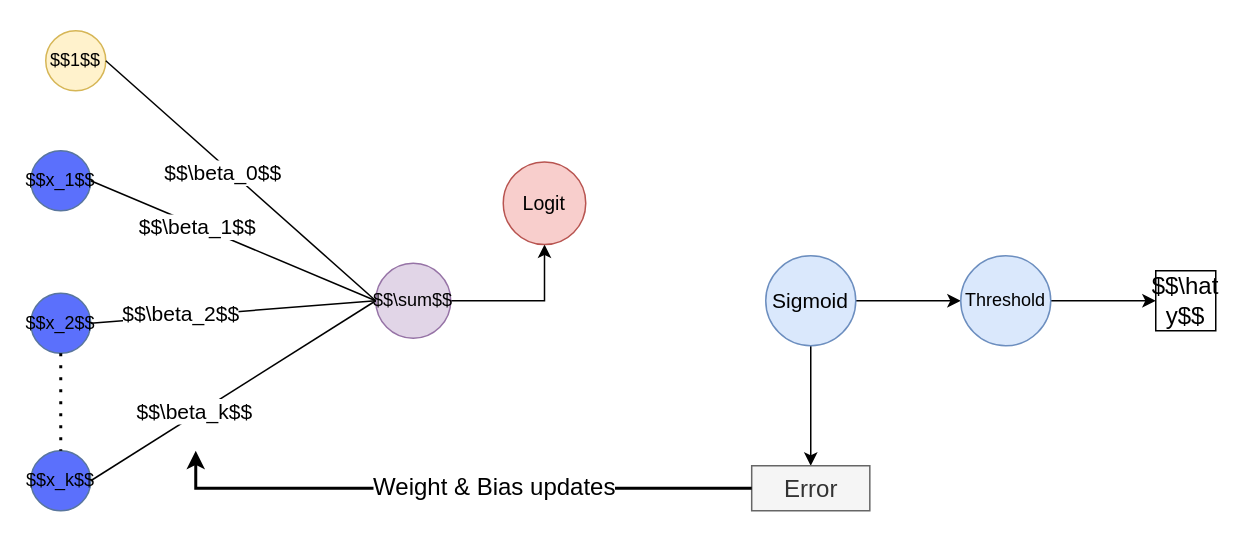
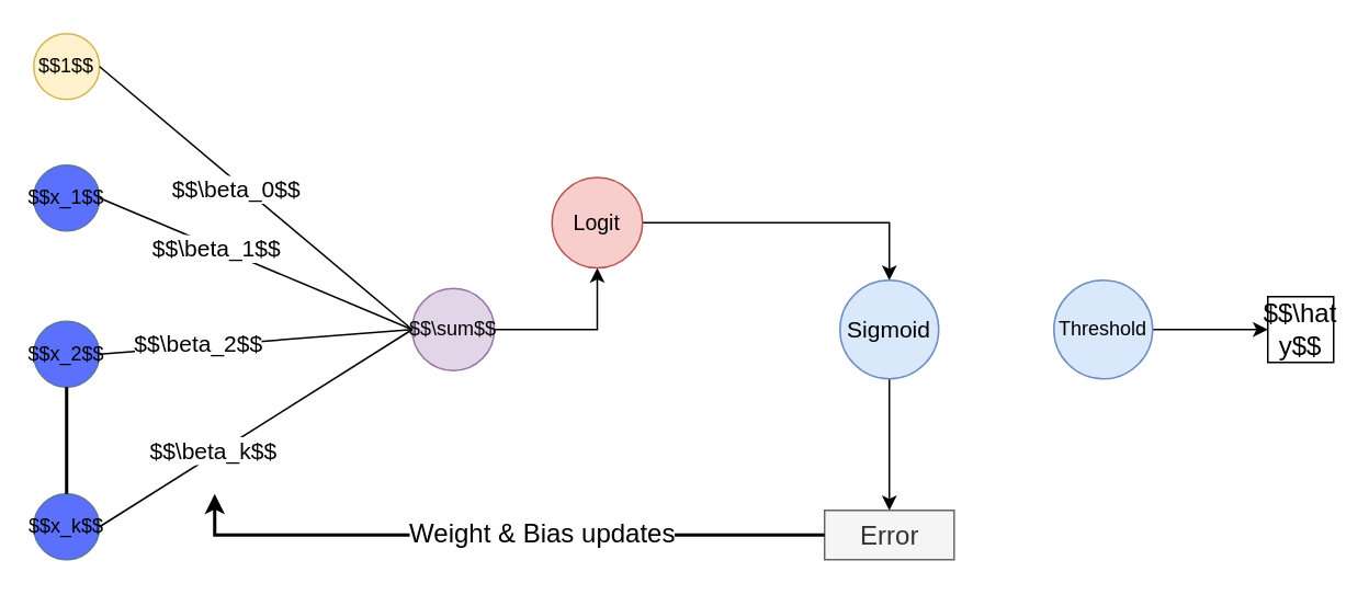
  <mxCell id="0" />
  <mxCell id="1" parent="0" />
  <mxCell id="2" value="$$x_1$$" style="ellipse;whiteSpace=wrap;html=1;aspect=fixed;fillColor=#5B70FC;strokeColor=#59769E;" parent="1" vertex="1"><mxGeometry x="20" y="100" width="40" height="40" as="geometry" /></mxCell>
  <mxCell id="3" value="$$x_2$$" style="ellipse;whiteSpace=wrap;html=1;aspect=fixed;fillColor=#5B70FC;strokeColor=#59769E;" parent="1" vertex="1"><mxGeometry x="20" y="195" width="40" height="40" as="geometry" /></mxCell>
  <mxCell id="4" value="$$x_k$$" style="ellipse;whiteSpace=wrap;html=1;aspect=fixed;fillColor=#5B70FC;strokeColor=#59769E;" parent="1" vertex="1"><mxGeometry x="20" y="300" width="40" height="40" as="geometry" /></mxCell>
- <mxCell id="5" value="$$1$$" style="ellipse;whiteSpace=wrap;html=1;aspect=fixed;fillColor=#fff2cc;strokeColor=#d6b656;" parent="1" vertex="1"><mxGeometry x="30" y="20" width="40" height="40" as="geometry" /></mxCell>
+ <mxCell id="5" value="$$1$$" style="ellipse;whiteSpace=wrap;html=1;aspect=fixed;fillColor=#fff2cc;strokeColor=#d6b656;" parent="1" vertex="1"><mxGeometry x="20" width="40" height="40" as="geometry" y="20" /></mxCell>
  <mxCell id="6" value="" style="edgeStyle=orthogonalEdgeStyle;rounded=0;orthogonalLoop=1;jettySize=auto;html=1;" parent="1" source="7" target="18" edge="1"><mxGeometry relative="1" as="geometry" /></mxCell>
  <mxCell id="7" value="$$\sum$$" style="ellipse;whiteSpace=wrap;html=1;aspect=fixed;fillColor=#e1d5e7;strokeColor=#9673a6;" parent="1" vertex="1"><mxGeometry x="250" y="175" width="50" height="50" as="geometry" /></mxCell>
- <mxCell id="8" value="" style="endArrow=none;dashed=1;html=1;dashPattern=1 3;strokeWidth=2;rounded=0;exitX=0.5;exitY=1;exitDx=0;exitDy=0;entryX=0.5;entryY=0;entryDx=0;entryDy=0;" parent="1" source="3" target="4" edge="1"><mxGeometry width="50" height="50" relative="1" as="geometry"><mxPoint x="360" y="160" as="sourcePoint" /><mxPoint x="410" y="110" as="targetPoint" /></mxGeometry></mxCell>
+ <mxCell id="8" value="" style="endArrow=none;dashed=0;html=1;dashPattern=1 3;strokeWidth=2;rounded=0;exitX=0.5;exitY=1;exitDx=0;exitDy=0;entryX=0.5;entryY=0;entryDx=0;entryDy=0;" parent="1" source="3" target="4" edge="1"><mxGeometry width="50" height="50" relative="1" as="geometry"><mxPoint x="360" y="160" as="sourcePoint" /><mxPoint x="410" y="110" as="targetPoint" /></mxGeometry></mxCell>
  <mxCell id="9" value="" style="endArrow=none;html=1;rounded=0;exitX=1;exitY=0.5;exitDx=0;exitDy=0;entryX=0;entryY=0.5;entryDx=0;entryDy=0;" parent="1" source="5" target="7" edge="1"><mxGeometry width="50" height="50" relative="1" as="geometry"><mxPoint x="360" y="160" as="sourcePoint" /><mxPoint x="410" y="110" as="targetPoint" /></mxGeometry></mxCell>
  <mxCell id="10" value="&lt;font style=&quot;font-size: 14px;&quot;&gt;$$\beta_0$$&lt;/font&gt;" style="edgeLabel;html=1;align=center;verticalAlign=middle;resizable=0;points=[];" parent="9" vertex="1" connectable="0"><mxGeometry x="-0.108" y="-4" relative="1" as="geometry"><mxPoint as="offset" /></mxGeometry></mxCell>
  <mxCell id="11" value="" style="endArrow=none;html=1;rounded=0;exitX=1;exitY=0.5;exitDx=0;exitDy=0;entryX=0;entryY=0.5;entryDx=0;entryDy=0;" parent="1" source="2" target="7" edge="1"><mxGeometry width="50" height="50" relative="1" as="geometry"><mxPoint x="360" y="160" as="sourcePoint" /><mxPoint x="410" y="110" as="targetPoint" /></mxGeometry></mxCell>
  <mxCell id="12" value="&lt;font style=&quot;font-size: 14px;&quot;&gt;$$\beta_1$$&lt;/font&gt;" style="edgeLabel;html=1;align=center;verticalAlign=middle;resizable=0;points=[];" parent="11" vertex="1" connectable="0"><mxGeometry x="-0.396" y="3" relative="1" as="geometry"><mxPoint x="12" y="9" as="offset" /></mxGeometry></mxCell>
  <mxCell id="13" value="" style="endArrow=none;html=1;rounded=0;exitX=1;exitY=0.5;exitDx=0;exitDy=0;entryX=0;entryY=0.5;entryDx=0;entryDy=0;" parent="1" source="4" target="7" edge="1"><mxGeometry width="50" height="50" relative="1" as="geometry"><mxPoint x="360" y="160" as="sourcePoint" /><mxPoint x="410" y="110" as="targetPoint" /></mxGeometry></mxCell>
  <mxCell id="14" value="&lt;font style=&quot;font-size: 14px;&quot;&gt;$$\beta_k$$&lt;/font&gt;" style="edgeLabel;html=1;align=center;verticalAlign=middle;resizable=0;points=[];" parent="13" vertex="1" connectable="0"><mxGeometry x="-0.263" y="3" relative="1" as="geometry"><mxPoint as="offset" /></mxGeometry></mxCell>
  <mxCell id="15" value="" style="endArrow=none;html=1;rounded=0;exitX=1;exitY=0.5;exitDx=0;exitDy=0;entryX=0;entryY=0.5;entryDx=0;entryDy=0;" parent="1" source="3" target="7" edge="1"><mxGeometry width="50" height="50" relative="1" as="geometry"><mxPoint x="360" y="160" as="sourcePoint" /><mxPoint x="410" y="110" as="targetPoint" /></mxGeometry></mxCell>
  <mxCell id="16" value="&lt;font style=&quot;font-size: 14px;&quot;&gt;$$\beta_2$$&lt;/font&gt;" style="edgeLabel;html=1;align=center;verticalAlign=middle;resizable=0;points=[];" parent="15" vertex="1" connectable="0"><mxGeometry x="-0.375" y="2" relative="1" as="geometry"><mxPoint as="offset" /></mxGeometry></mxCell>
+ <mxCell id="17" value="" style="edgeStyle=orthogonalEdgeStyle;rounded=0;orthogonalLoop=1;jettySize=auto;html=1;" parent="1" source="18" target="21" edge="1"><mxGeometry relative="1" as="geometry" /></mxCell>
  <mxCell id="18" value="&lt;font style=&quot;font-size: 13px;&quot;&gt;Logit&lt;/font&gt;" style="ellipse;whiteSpace=wrap;html=1;aspect=fixed;fillColor=#f8cecc;strokeColor=#b85450;" parent="1" vertex="1"><mxGeometry x="335" y="107.5" width="55" height="55" as="geometry" /></mxCell>
  <mxCell id="19" value="" style="edgeStyle=orthogonalEdgeStyle;rounded=0;orthogonalLoop=1;jettySize=auto;html=1;" parent="1" source="21" target="22" edge="1"><mxGeometry relative="1" as="geometry" /></mxCell>
- <mxCell id="20" value="" style="edgeStyle=orthogonalEdgeStyle;rounded=0;orthogonalLoop=1;jettySize=auto;html=1;" parent="1" source="21" target="26" edge="1"><mxGeometry relative="1" as="geometry" /></mxCell>
  <mxCell id="21" value="&lt;font style=&quot;font-size: 14px;&quot;&gt;Sigmoid&lt;/font&gt;" style="ellipse;whiteSpace=wrap;html=1;fillColor=#dae8fc;strokeColor=#6c8ebf;" parent="1" vertex="1"><mxGeometry x="510" y="170" width="60" height="60" as="geometry" /></mxCell>
  <mxCell id="22" value="&lt;font style=&quot;font-size: 16px;&quot;&gt;Error&lt;/font&gt;" style="whiteSpace=wrap;html=1;fillColor=#f5f5f5;strokeColor=#666666;fontColor=#333333;" parent="1" vertex="1"><mxGeometry x="500.63" y="310" width="78.75" height="30" as="geometry" /></mxCell>
  <mxCell id="23" value="" style="endArrow=classic;html=1;rounded=0;exitX=0;exitY=0.5;exitDx=0;exitDy=0;strokeWidth=2;" parent="1" source="22" edge="1"><mxGeometry width="50" height="50" relative="1" as="geometry"><mxPoint x="360" y="250" as="sourcePoint" /><mxPoint x="130" y="300" as="targetPoint" /><Array as="points"><mxPoint x="130" y="325" /></Array></mxGeometry></mxCell>
  <mxCell id="24" value="&lt;font style=&quot;font-size: 16px;&quot;&gt;Weight &amp;amp; Bias updates&lt;/font&gt;" style="edgeLabel;html=1;align=center;verticalAlign=middle;resizable=0;points=[];" parent="23" vertex="1" connectable="0"><mxGeometry x="-0.128" y="-2" relative="1" as="geometry"><mxPoint as="offset" /></mxGeometry></mxCell>
  <mxCell id="25" value="" style="edgeStyle=orthogonalEdgeStyle;rounded=0;orthogonalLoop=1;jettySize=auto;html=1;" parent="1" source="26" target="27" edge="1"><mxGeometry relative="1" as="geometry" /></mxCell>
  <mxCell id="26" value="Threshold" style="ellipse;whiteSpace=wrap;html=1;fillColor=#dae8fc;strokeColor=#6c8ebf;" parent="1" vertex="1"><mxGeometry x="640" y="170" width="60" height="60" as="geometry" /></mxCell>
  <mxCell id="27" value="&lt;font style=&quot;font-size: 16px;&quot;&gt;$$\hat y$$&lt;/font&gt;" style="whiteSpace=wrap;html=1;aspect=fixed;" parent="1" vertex="1"><mxGeometry x="770" y="180" width="40" height="40" as="geometry" /></mxCell>
